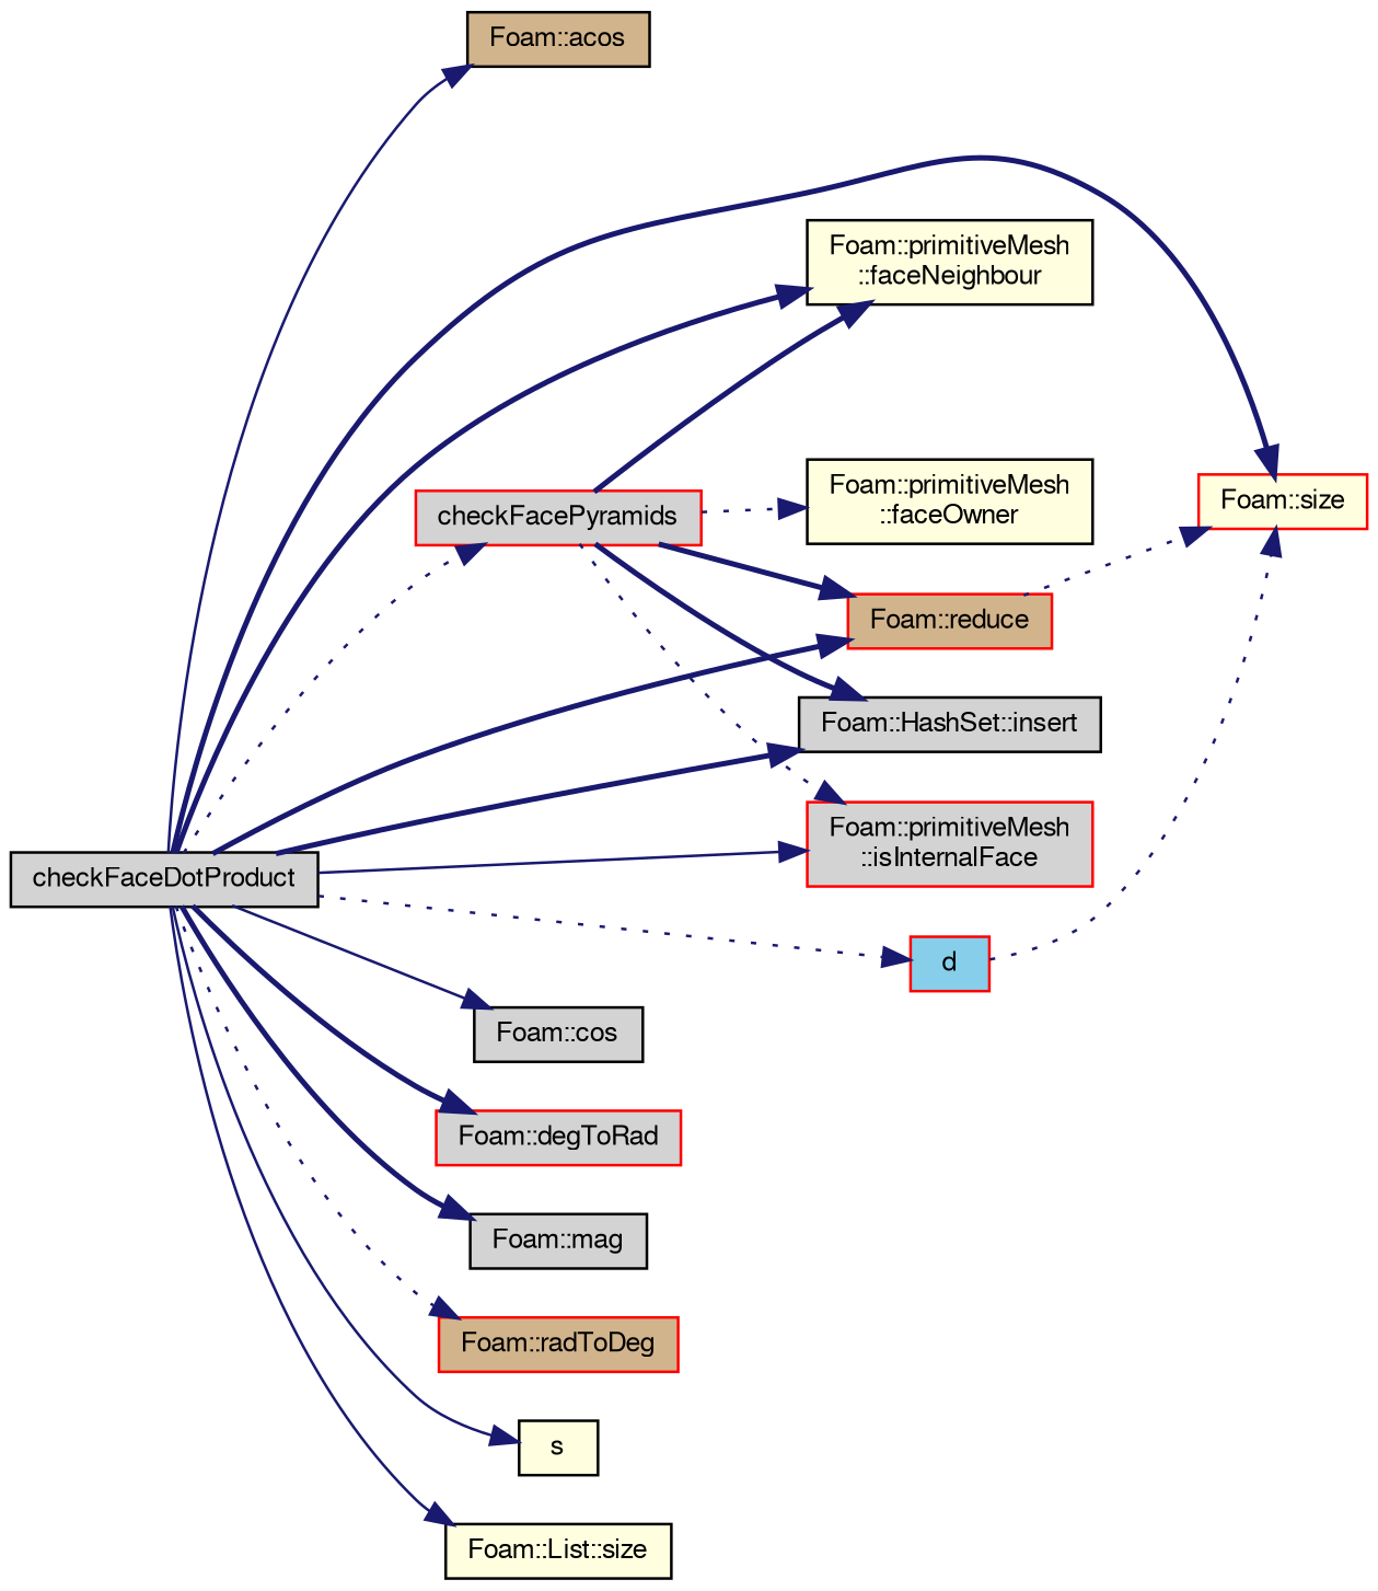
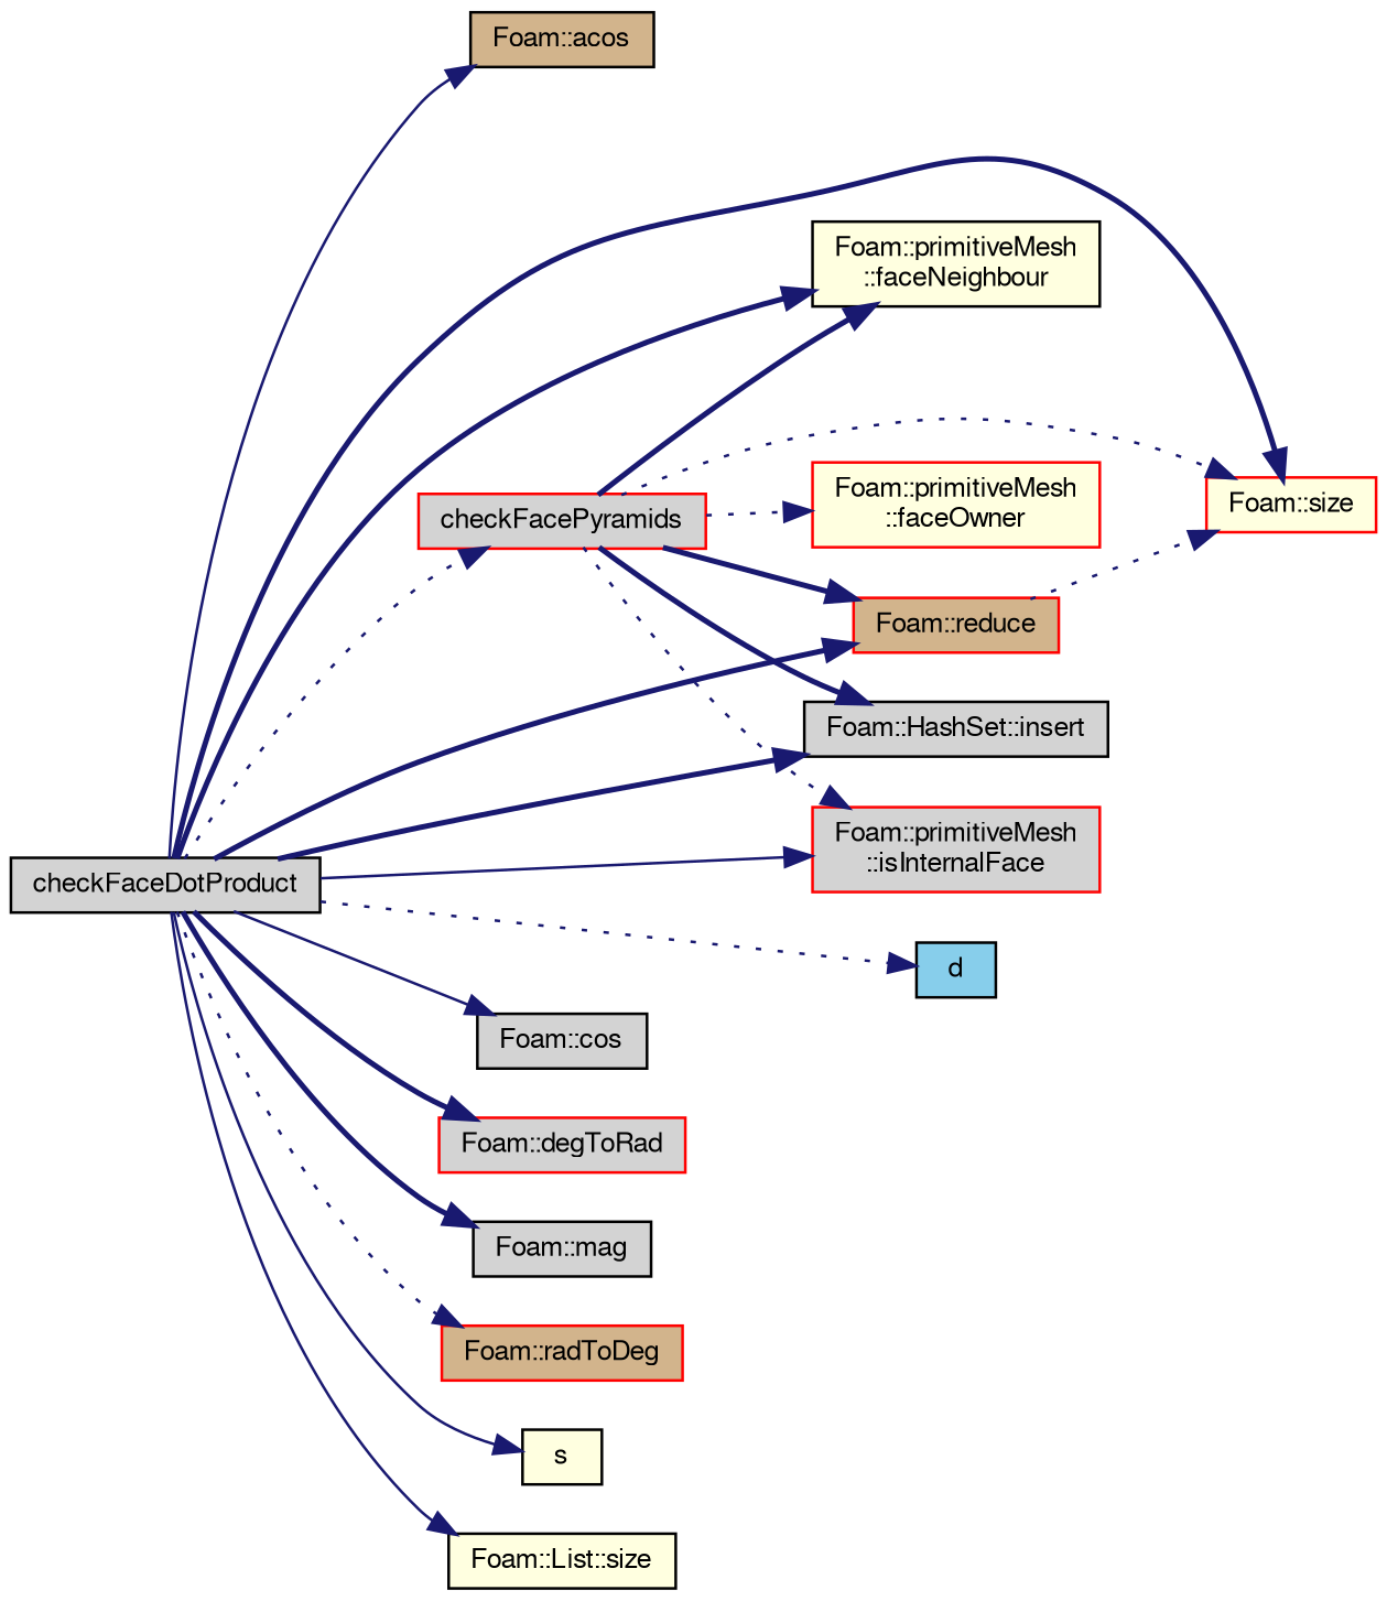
  digraph {
    rankdir=LR
    node [color=black fillcolor=lightgrey fontname=FreeSans fontsize=10 shape=record style=filled]
    edge [color=midnightblue fontname=FreeSans fontsize=10 labelfontname=FreeSans labelfontsize=10 style=bold]
    n1 [fontcolor=black height=0.2 label=checkFaceDotProduct width=0.4]
    n2 [fillcolor=tan height=0.2 label="Foam::acos" width=0.4]
    n3 [color=red height=0.2 label=checkFacePyramids width=0.4]
    n4 [fillcolor=lightyellow height=0.2 label="Foam::primitiveMesh\l::faceNeighbour" width=0.4]
    n5 [color=red fillcolor=lightyellow height=0.2 label="Foam::size" width=0.4]
    n6 [height=0.2 label="Foam::HashSet::insert" width=0.4]
    n7 [color=red height=0.2 label="Foam::primitiveMesh\l::isInternalFace" width=0.4]
    n8 [color=red fillcolor=tan height=0.2 label="Foam::reduce" width=0.4]
    n9 [height=0.2 label="Foam::cos" width=0.4]
-   n10 [color=red fillcolor=skyblue height=0.2 label=d width=0.4]
+   n10 [fillcolor=skyblue height=0.2 label=d width=0.4]
    n11 [color=red height=0.2 label="Foam::degToRad" width=0.4]
    n12 [height=0.2 label="Foam::mag" width=0.4]
    n13 [color=red fillcolor=tan height=0.2 label="Foam::radToDeg" width=0.4]
    n14 [fillcolor=lightyellow height=0.2 label=s width=0.4]
    n15 [fillcolor=lightyellow height=0.2 label="Foam::List::size" width=0.4]
-   n16 [fillcolor=lightyellow height=0.2 label="Foam::primitiveMesh\l::faceOwner" width=0.4]
+   n16 [color=red fillcolor=lightyellow height=0.2 label="Foam::primitiveMesh\l::faceOwner" width=0.4]
    n1 -> n2 [style=solid]
    n1 -> n3 [style=dotted]
    n1 -> n4
    n1 -> n5
    n1 -> n6
    n1 -> n7 [style=solid]
    n1 -> n8
    n1 -> n9 [style=solid]
    n1 -> n10 [style=dotted]
    n1 -> n11
    n1 -> n12
    n1 -> n13 [style=dotted]
    n1 -> n14 [style=solid]
    n1 -> n15 [style=solid]
    n3 -> n4
-   n10 -> n5 [style=dotted]
+   n3 -> n5 [style=dotted]
    n3 -> n6
    n3 -> n7 [style=dotted]
    n3 -> n8
    n3 -> n16 [style=dotted]
    n8 -> n5 [style=dotted]
  }
